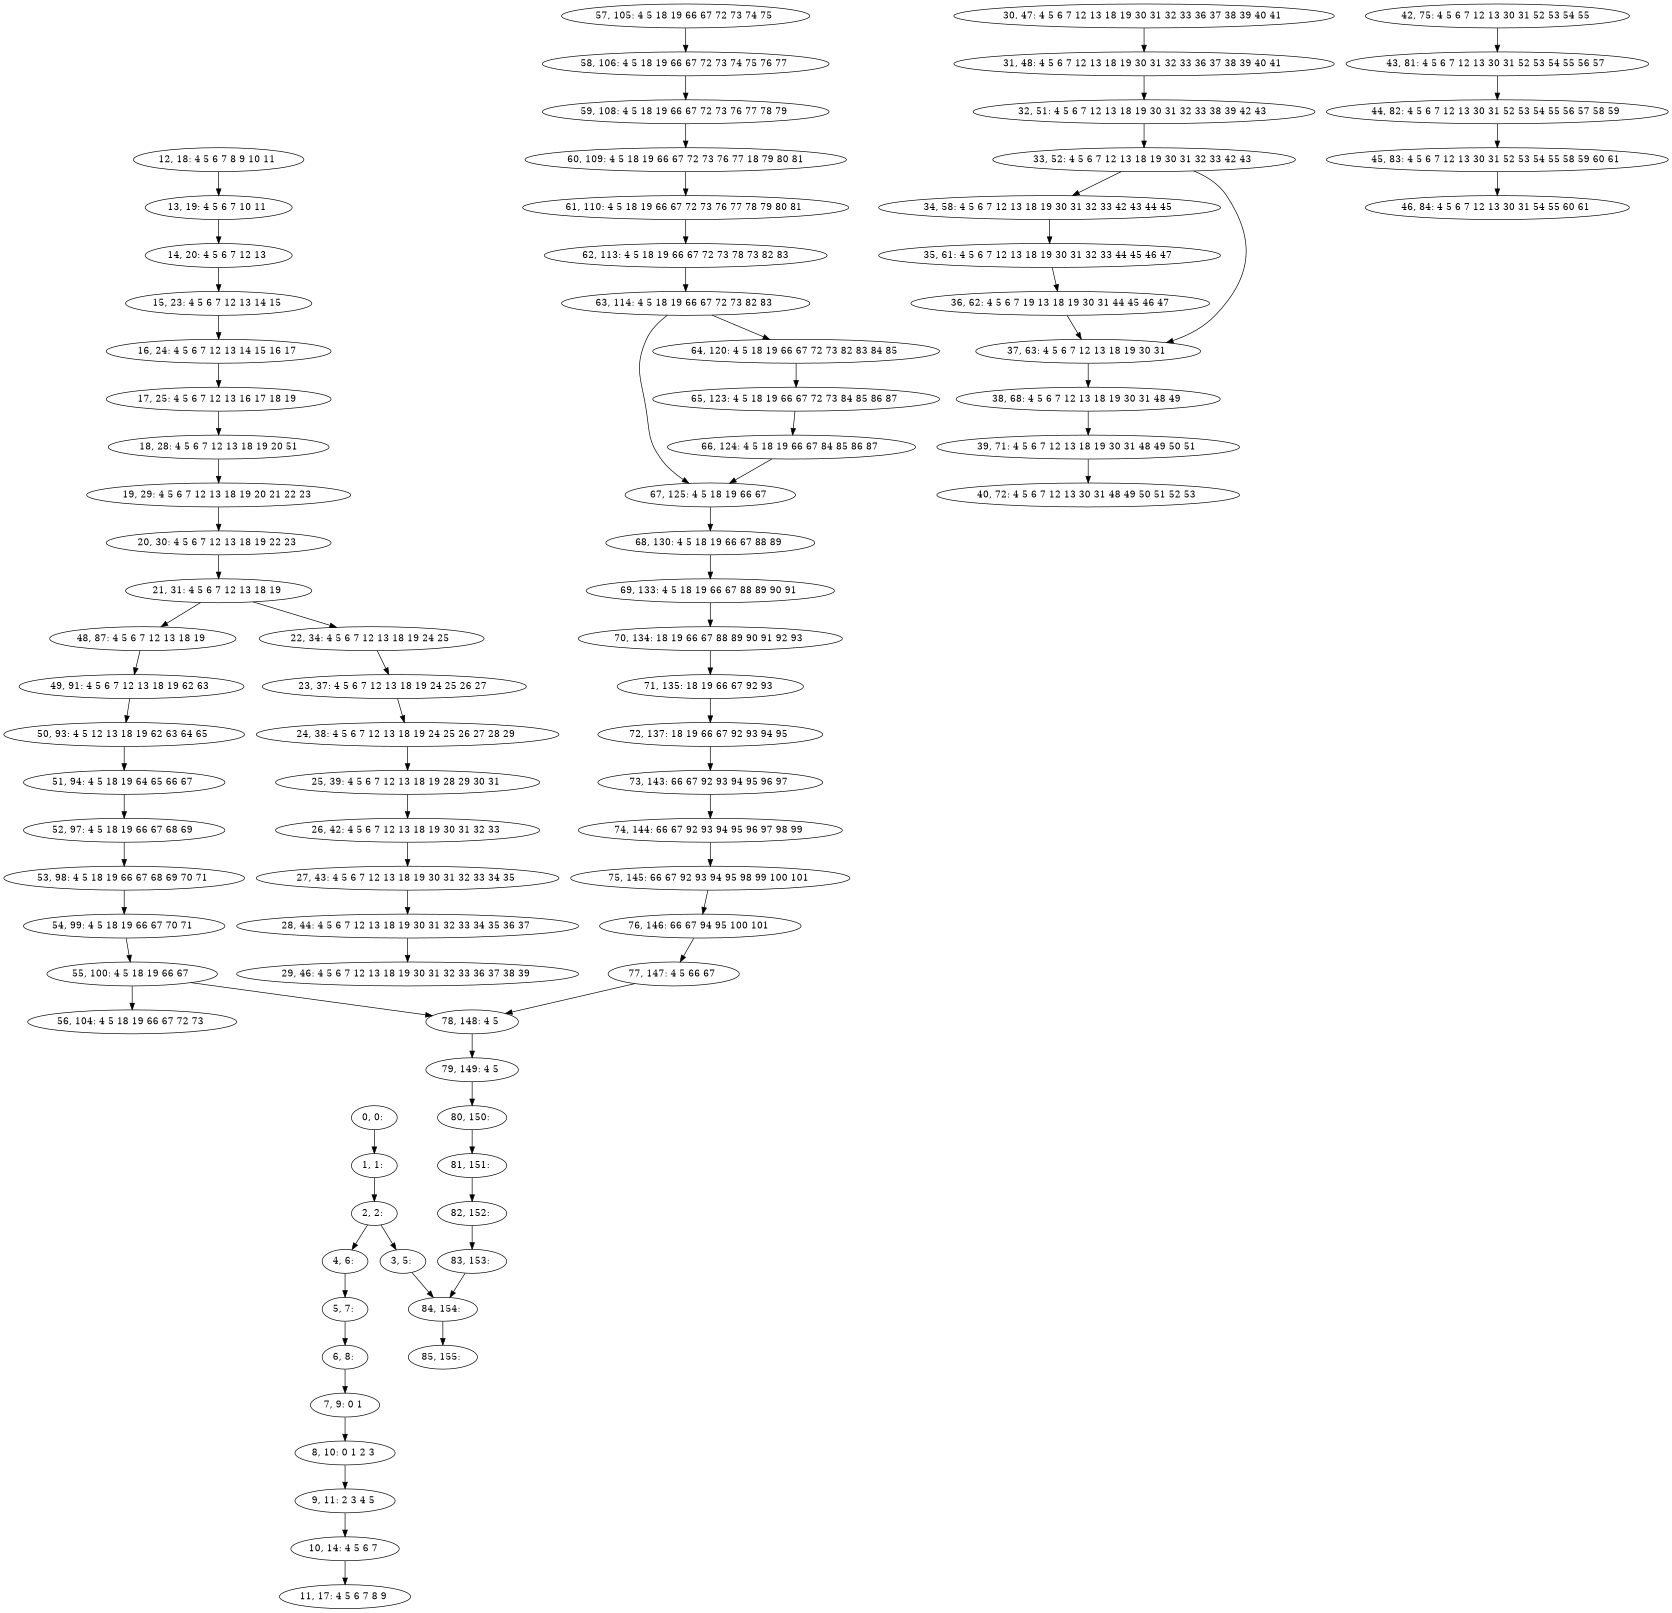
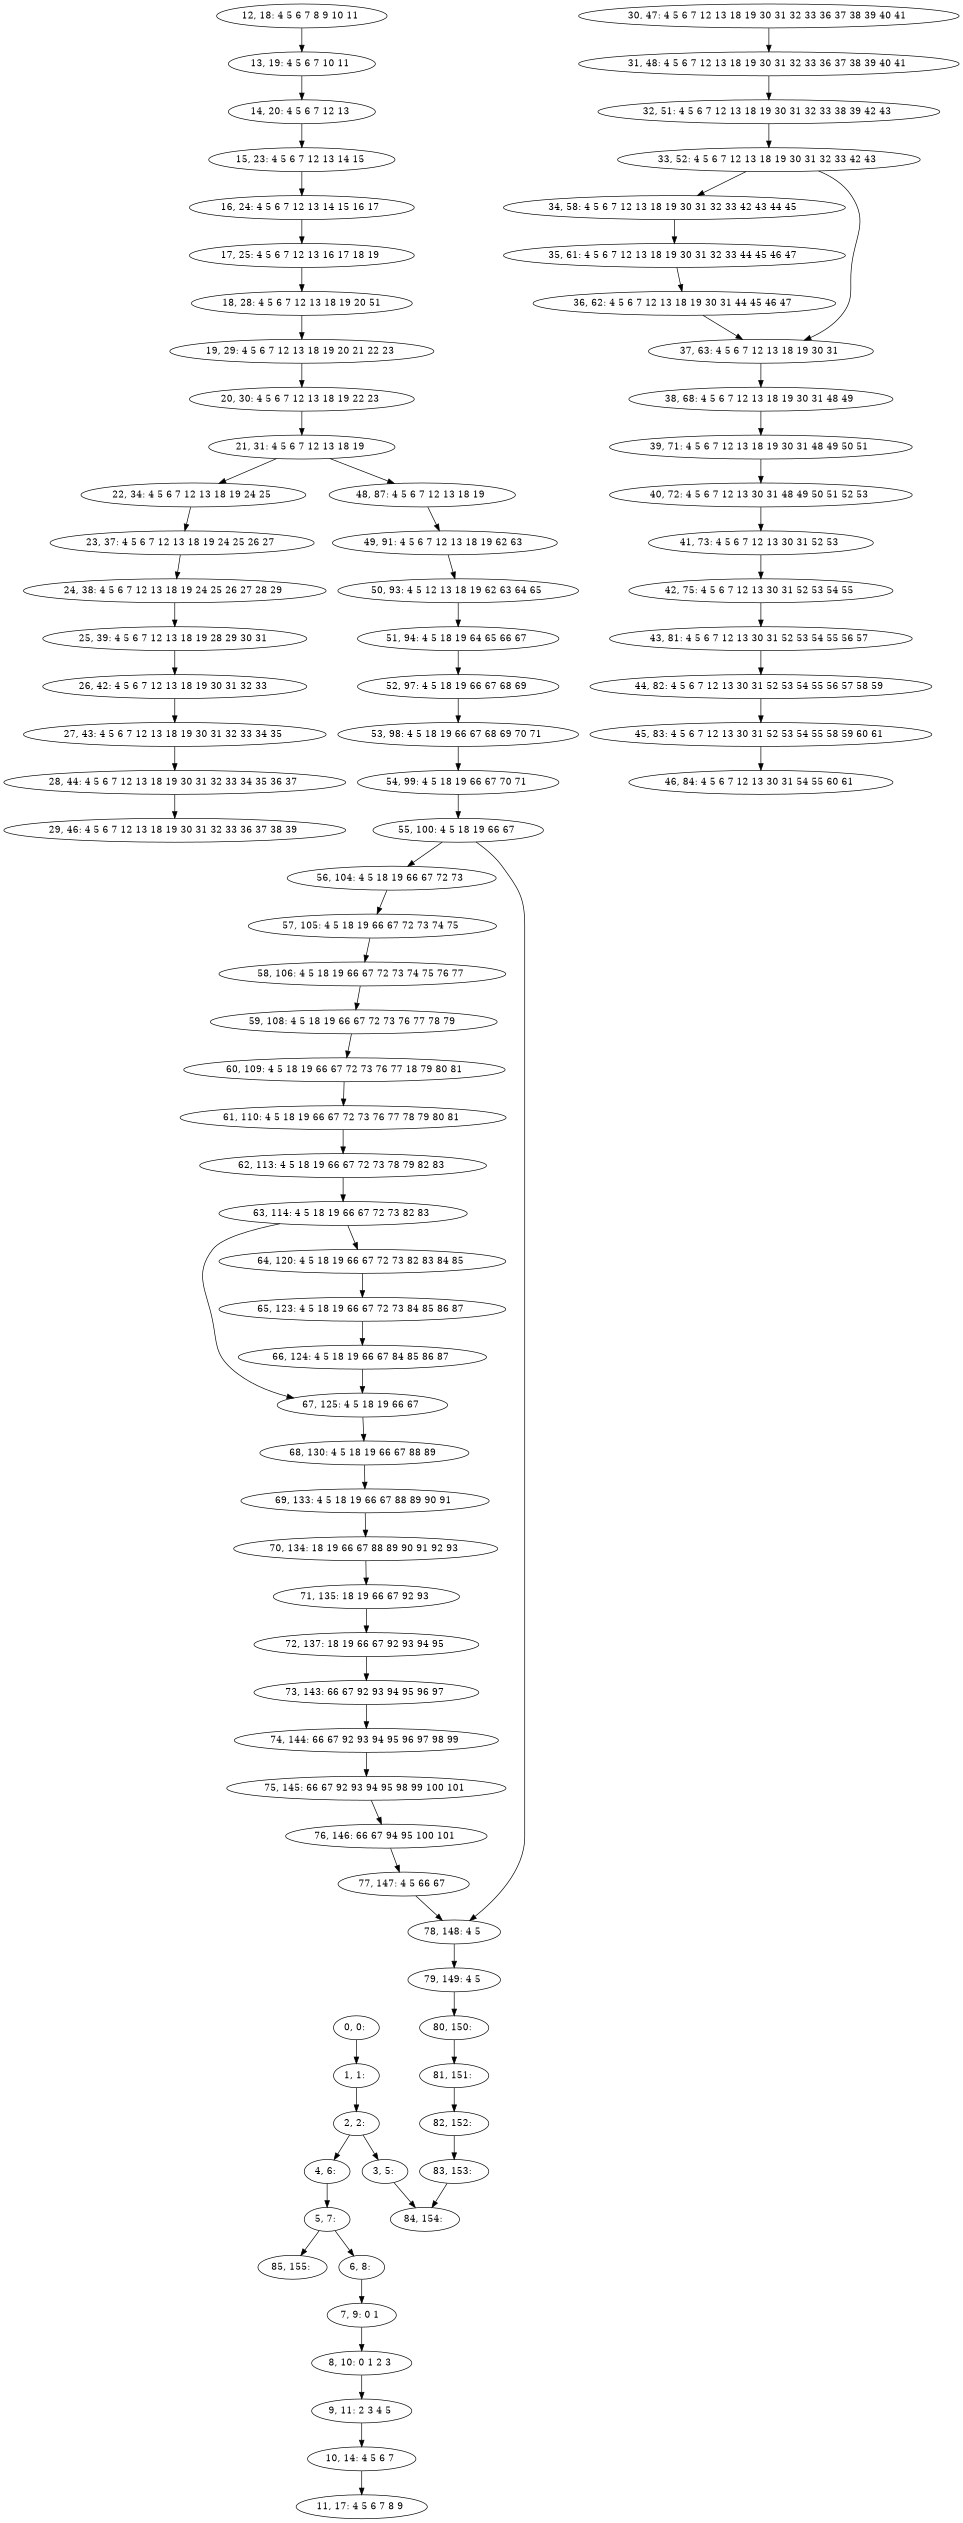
  digraph {
    n1 [label="0, 0: "]
    n2 [label="1, 1: "]
    n3 [label="2, 2: "]
    n4 [label="3, 5: "]
    n5 [label="4, 6: "]
    n6 [label="84, 154: "]
    n7 [label="5, 7: "]
    n8 [label="85, 155: "]
    n9 [label="6, 8: "]
    n10 [label="7, 9: 0 1 "]
    n11 [label="8, 10: 0 1 2 3 "]
    n12 [label="9, 11: 2 3 4 5 "]
    n13 [label="10, 14: 4 5 6 7 "]
    n14 [label="11, 17: 4 5 6 7 8 9 "]
    n15 [label="12, 18: 4 5 6 7 8 9 10 11 "]
    n16 [label="13, 19: 4 5 6 7 10 11 "]
    n17 [label="14, 20: 4 5 6 7 12 13 "]
    n18 [label="15, 23: 4 5 6 7 12 13 14 15 "]
    n19 [label="16, 24: 4 5 6 7 12 13 14 15 16 17 "]
    n20 [label="17, 25: 4 5 6 7 12 13 16 17 18 19 "]
    n21 [label="18, 28: 4 5 6 7 12 13 18 19 20 51"]
    n22 [label="19, 29: 4 5 6 7 12 13 18 19 20 21 22 23 "]
    n23 [label="20, 30: 4 5 6 7 12 13 18 19 22 23 "]
    n24 [label="21, 31: 4 5 6 7 12 13 18 19 "]
    n25 [label="22, 34: 4 5 6 7 12 13 18 19 24 25 "]
    n26 [label="48, 87: 4 5 6 7 12 13 18 19 "]
    n27 [label="23, 37: 4 5 6 7 12 13 18 19 24 25 26 27 "]
    n28 [label="49, 91: 4 5 6 7 12 13 18 19 62 63 "]
    n29 [label="24, 38: 4 5 6 7 12 13 18 19 24 25 26 27 28 29 "]
    n30 [label="25, 39: 4 5 6 7 12 13 18 19 28 29 30 31 "]
    n31 [label="26, 42: 4 5 6 7 12 13 18 19 30 31 32 33 "]
    n32 [label="27, 43: 4 5 6 7 12 13 18 19 30 31 32 33 34 35 "]
    n33 [label="28, 44: 4 5 6 7 12 13 18 19 30 31 32 33 34 35 36 37 "]
    n34 [label="29, 46: 4 5 6 7 12 13 18 19 30 31 32 33 36 37 38 39 "]
    n35 [label="30, 47: 4 5 6 7 12 13 18 19 30 31 32 33 36 37 38 39 40 41 "]
    n36 [label="31, 48: 4 5 6 7 12 13 18 19 30 31 32 33 36 37 38 39 40 41 "]
    n37 [label="32, 51: 4 5 6 7 12 13 18 19 30 31 32 33 38 39 42 43 "]
    n38 [label="33, 52: 4 5 6 7 12 13 18 19 30 31 32 33 42 43 "]
    n39 [label="34, 58: 4 5 6 7 12 13 18 19 30 31 32 33 42 43 44 45 "]
    n40 [label="37, 63: 4 5 6 7 12 13 18 19 30 31 "]
    n41 [label="35, 61: 4 5 6 7 12 13 18 19 30 31 32 33 44 45 46 47 "]
    n42 [label="38, 68: 4 5 6 7 12 13 18 19 30 31 48 49 "]
-   n43 [label="36, 62: 4 5 6 7 19 13 18 19 30 31 44 45 46 47"]
+   n43 [label="36, 62: 4 5 6 7 12 13 18 19 30 31 44 45 46 47 "]
    n44 [label="39, 71: 4 5 6 7 12 13 18 19 30 31 48 49 50 51 "]
    n45 [label="40, 72: 4 5 6 7 12 13 30 31 48 49 50 51 52 53 "]
+   n46 [label="41, 73: 4 5 6 7 12 13 30 31 52 53 "]
    n47 [label="42, 75: 4 5 6 7 12 13 30 31 52 53 54 55 "]
    n48 [label="43, 81: 4 5 6 7 12 13 30 31 52 53 54 55 56 57 "]
    n49 [label="44, 82: 4 5 6 7 12 13 30 31 52 53 54 55 56 57 58 59 "]
    n50 [label="45, 83: 4 5 6 7 12 13 30 31 52 53 54 55 58 59 60 61 "]
    n51 [label="46, 84: 4 5 6 7 12 13 30 31 54 55 60 61 "]
    n52 [label="50, 93: 4 5 12 13 18 19 62 63 64 65 "]
    n53 [label="51, 94: 4 5 18 19 64 65 66 67 "]
    n54 [label="52, 97: 4 5 18 19 66 67 68 69 "]
    n55 [label="53, 98: 4 5 18 19 66 67 68 69 70 71 "]
    n56 [label="54, 99: 4 5 18 19 66 67 70 71 "]
    n57 [label="55, 100: 4 5 18 19 66 67 "]
    n58 [label="56, 104: 4 5 18 19 66 67 72 73 "]
    n59 [label="78, 148: 4 5 "]
    n60 [label="57, 105: 4 5 18 19 66 67 72 73 74 75 "]
    n61 [label="79, 149: 4 5 "]
    n62 [label="58, 106: 4 5 18 19 66 67 72 73 74 75 76 77 "]
    n63 [label="59, 108: 4 5 18 19 66 67 72 73 76 77 78 79 "]
    n64 [label="60, 109: 4 5 18 19 66 67 72 73 76 77 18 79 80 81"]
    n65 [label="61, 110: 4 5 18 19 66 67 72 73 76 77 78 79 80 81 "]
-   n66 [label="62, 113: 4 5 18 19 66 67 72 73 78 73 82 83"]
+   n66 [label="62, 113: 4 5 18 19 66 67 72 73 78 79 82 83 "]
    n67 [label="63, 114: 4 5 18 19 66 67 72 73 82 83 "]
    n68 [label="64, 120: 4 5 18 19 66 67 72 73 82 83 84 85 "]
    n69 [label="67, 125: 4 5 18 19 66 67 "]
    n70 [label="65, 123: 4 5 18 19 66 67 72 73 84 85 86 87 "]
    n71 [label="68, 130: 4 5 18 19 66 67 88 89 "]
    n72 [label="66, 124: 4 5 18 19 66 67 84 85 86 87 "]
    n73 [label="69, 133: 4 5 18 19 66 67 88 89 90 91 "]
    n74 [label="70, 134: 18 19 66 67 88 89 90 91 92 93 "]
    n75 [label="71, 135: 18 19 66 67 92 93 "]
    n76 [label="72, 137: 18 19 66 67 92 93 94 95 "]
    n77 [label="73, 143: 66 67 92 93 94 95 96 97 "]
    n78 [label="74, 144: 66 67 92 93 94 95 96 97 98 99 "]
    n79 [label="75, 145: 66 67 92 93 94 95 98 99 100 101 "]
    n80 [label="76, 146: 66 67 94 95 100 101 "]
    n81 [label="77, 147: 4 5 66 67 "]
    n82 [label="80, 150: "]
    n83 [label="81, 151: "]
    n84 [label="82, 152: "]
    n85 [label="83, 153: "]
    n1 -> n2
    n2 -> n3
    n3 -> n4
    n3 -> n5
    n4 -> n6
    n5 -> n7
-   n6 -> n8
+   n7 -> n8
    n7 -> n9
    n9 -> n10
    n10 -> n11
    n11 -> n12
    n12 -> n13
    n13 -> n14
    n15 -> n16
    n16 -> n17
    n17 -> n18
    n18 -> n19
    n19 -> n20
    n20 -> n21
    n21 -> n22
    n22 -> n23
    n23 -> n24
    n24 -> n25
    n24 -> n26
    n25 -> n27
    n26 -> n28
    n27 -> n29
    n28 -> n52
    n29 -> n30
    n30 -> n31
    n31 -> n32
    n32 -> n33
    n33 -> n34
    n35 -> n36
    n36 -> n37
    n37 -> n38
    n38 -> n39
    n38 -> n40
    n39 -> n41
    n40 -> n42
    n41 -> n43
    n42 -> n44
    n43 -> n40
    n44 -> n45
+   n45 -> n46
+   n46 -> n47
    n47 -> n48
    n48 -> n49
    n49 -> n50
    n50 -> n51
    n52 -> n53
    n53 -> n54
    n54 -> n55
    n55 -> n56
    n56 -> n57
    n57 -> n58
    n57 -> n59
+   n58 -> n60
    n59 -> n61
    n60 -> n62
    n61 -> n82
    n62 -> n63
    n63 -> n64
    n64 -> n65
    n65 -> n66
    n66 -> n67
    n67 -> n68
    n67 -> n69
    n68 -> n70
    n69 -> n71
    n70 -> n72
    n71 -> n73
    n72 -> n69
    n73 -> n74
    n74 -> n75
    n75 -> n76
    n76 -> n77
    n77 -> n78
    n78 -> n79
    n79 -> n80
    n80 -> n81
    n81 -> n59
    n82 -> n83
    n83 -> n84
    n84 -> n85
    n85 -> n6
  }
